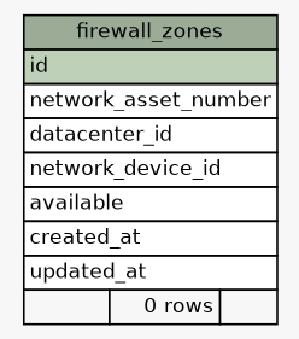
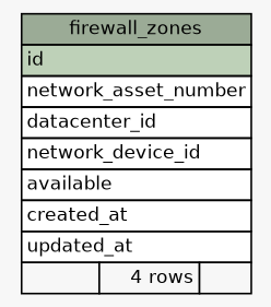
  digraph {
    bgcolor="#f7f7f7"
    fontname=Helvetica
    fontsize=11
    nodesep=0.18
    rankdir=RL
    ranksep=0.46
-   n1 [fontname=Helvetica fontsize=11 label=<     <TABLE BORDER="0" CELLBORDER="1" CELLSPACING="0" BGCOLOR="#ffffff">       <TR><TD COLSPAN="3" BGCOLOR="#9bab96" ALIGN="CENTER">firewall_zones</TD></TR>       <TR><TD PORT="id" COLSPAN="3" BGCOLOR="#bed1b8" ALIGN="LEFT">id</TD></TR>       <TR><TD PORT="network_asset_number" COLSPAN="3" ALIGN="LEFT">network_asset_number</TD></TR>       <TR><TD PORT="datacenter_id" COLSPAN="3" ALIGN="LEFT">datacenter_id</TD></TR>       <TR><TD PORT="network_device_id" COLSPAN="3" ALIGN="LEFT">network_device_id</TD></TR>       <TR><TD PORT="available" COLSPAN="3" ALIGN="LEFT">available</TD></TR>       <TR><TD PORT="created_at" COLSPAN="3" ALIGN="LEFT">created_at</TD></TR>       <TR><TD PORT="updated_at" COLSPAN="3" ALIGN="LEFT">updated_at</TD></TR>       <TR><TD ALIGN="LEFT" BGCOLOR="#f7f7f7">  </TD><TD ALIGN="RIGHT" BGCOLOR="#f7f7f7">0 rows</TD><TD ALIGN="RIGHT" BGCOLOR="#f7f7f7">  </TD></TR>     </TABLE>> shape=plaintext]
+   n1 [fontname=Helvetica fontsize=11 label=<     <TABLE BORDER="0" CELLBORDER="1" CELLSPACING="0" BGCOLOR="#ffffff">       <TR><TD COLSPAN="3" BGCOLOR="#9bab96" ALIGN="CENTER">firewall_zones</TD></TR>       <TR><TD PORT="id" COLSPAN="3" BGCOLOR="#bed1b8" ALIGN="LEFT">id</TD></TR>       <TR><TD PORT="network_asset_number" COLSPAN="3" ALIGN="LEFT">network_asset_number</TD></TR>       <TR><TD PORT="datacenter_id" COLSPAN="3" ALIGN="LEFT">datacenter_id</TD></TR>       <TR><TD PORT="network_device_id" COLSPAN="3" ALIGN="LEFT">network_device_id</TD></TR>       <TR><TD PORT="available" COLSPAN="3" ALIGN="LEFT">available</TD></TR>       <TR><TD PORT="created_at" COLSPAN="3" ALIGN="LEFT">created_at</TD></TR>       <TR><TD PORT="updated_at" COLSPAN="3" ALIGN="LEFT">updated_at</TD></TR>       <TR><TD ALIGN="LEFT" BGCOLOR="#f7f7f7">  </TD><TD ALIGN="RIGHT" BGCOLOR="#f7f7f7">4 rows</TD><TD ALIGN="RIGHT" BGCOLOR="#f7f7f7">  </TD></TR>     </TABLE>> shape=plaintext]
  }
